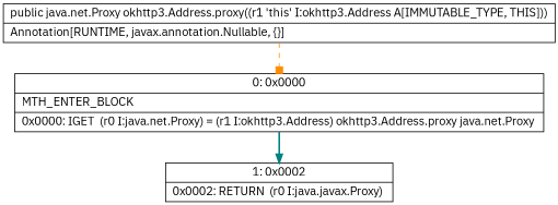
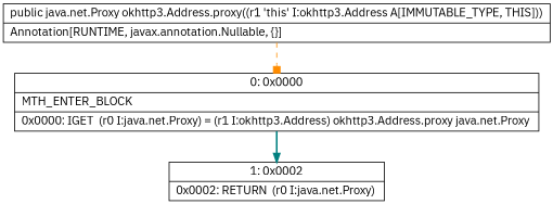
  digraph {
    fontname="IBM Plex Sans"
    node [shape=record fontname="IBM Plex Sans"]
    edge [fontname="IBM Plex Sans"]
    n1 [label="{0\:\ 0x0000|MTH_ENTER_BLOCK\l|0x0000: IGET  (r0 I:java.net.Proxy) = (r1 I:okhttp3.Address) okhttp3.Address.proxy java.net.Proxy \l}"]
-   n2 [label="{1\:\ 0x0002|0x0002: RETURN  (r0 I:java.javax.Proxy) \l}"]
+   n2 [label="{1\:\ 0x0002|0x0002: RETURN  (r0 I:java.net.Proxy) \l}"]
    n3 [label="{public java.net.Proxy okhttp3.Address.proxy((r1 'this' I:okhttp3.Address A[IMMUTABLE_TYPE, THIS]))  | Annotation[RUNTIME, javax.annotation.Nullable, \{\}]\l}"]
    n1 -> n2 [color=teal style=bold arrowhead=normal]
    n3 -> n1 [color=darkorange style=dashed arrowhead=box]
  }
